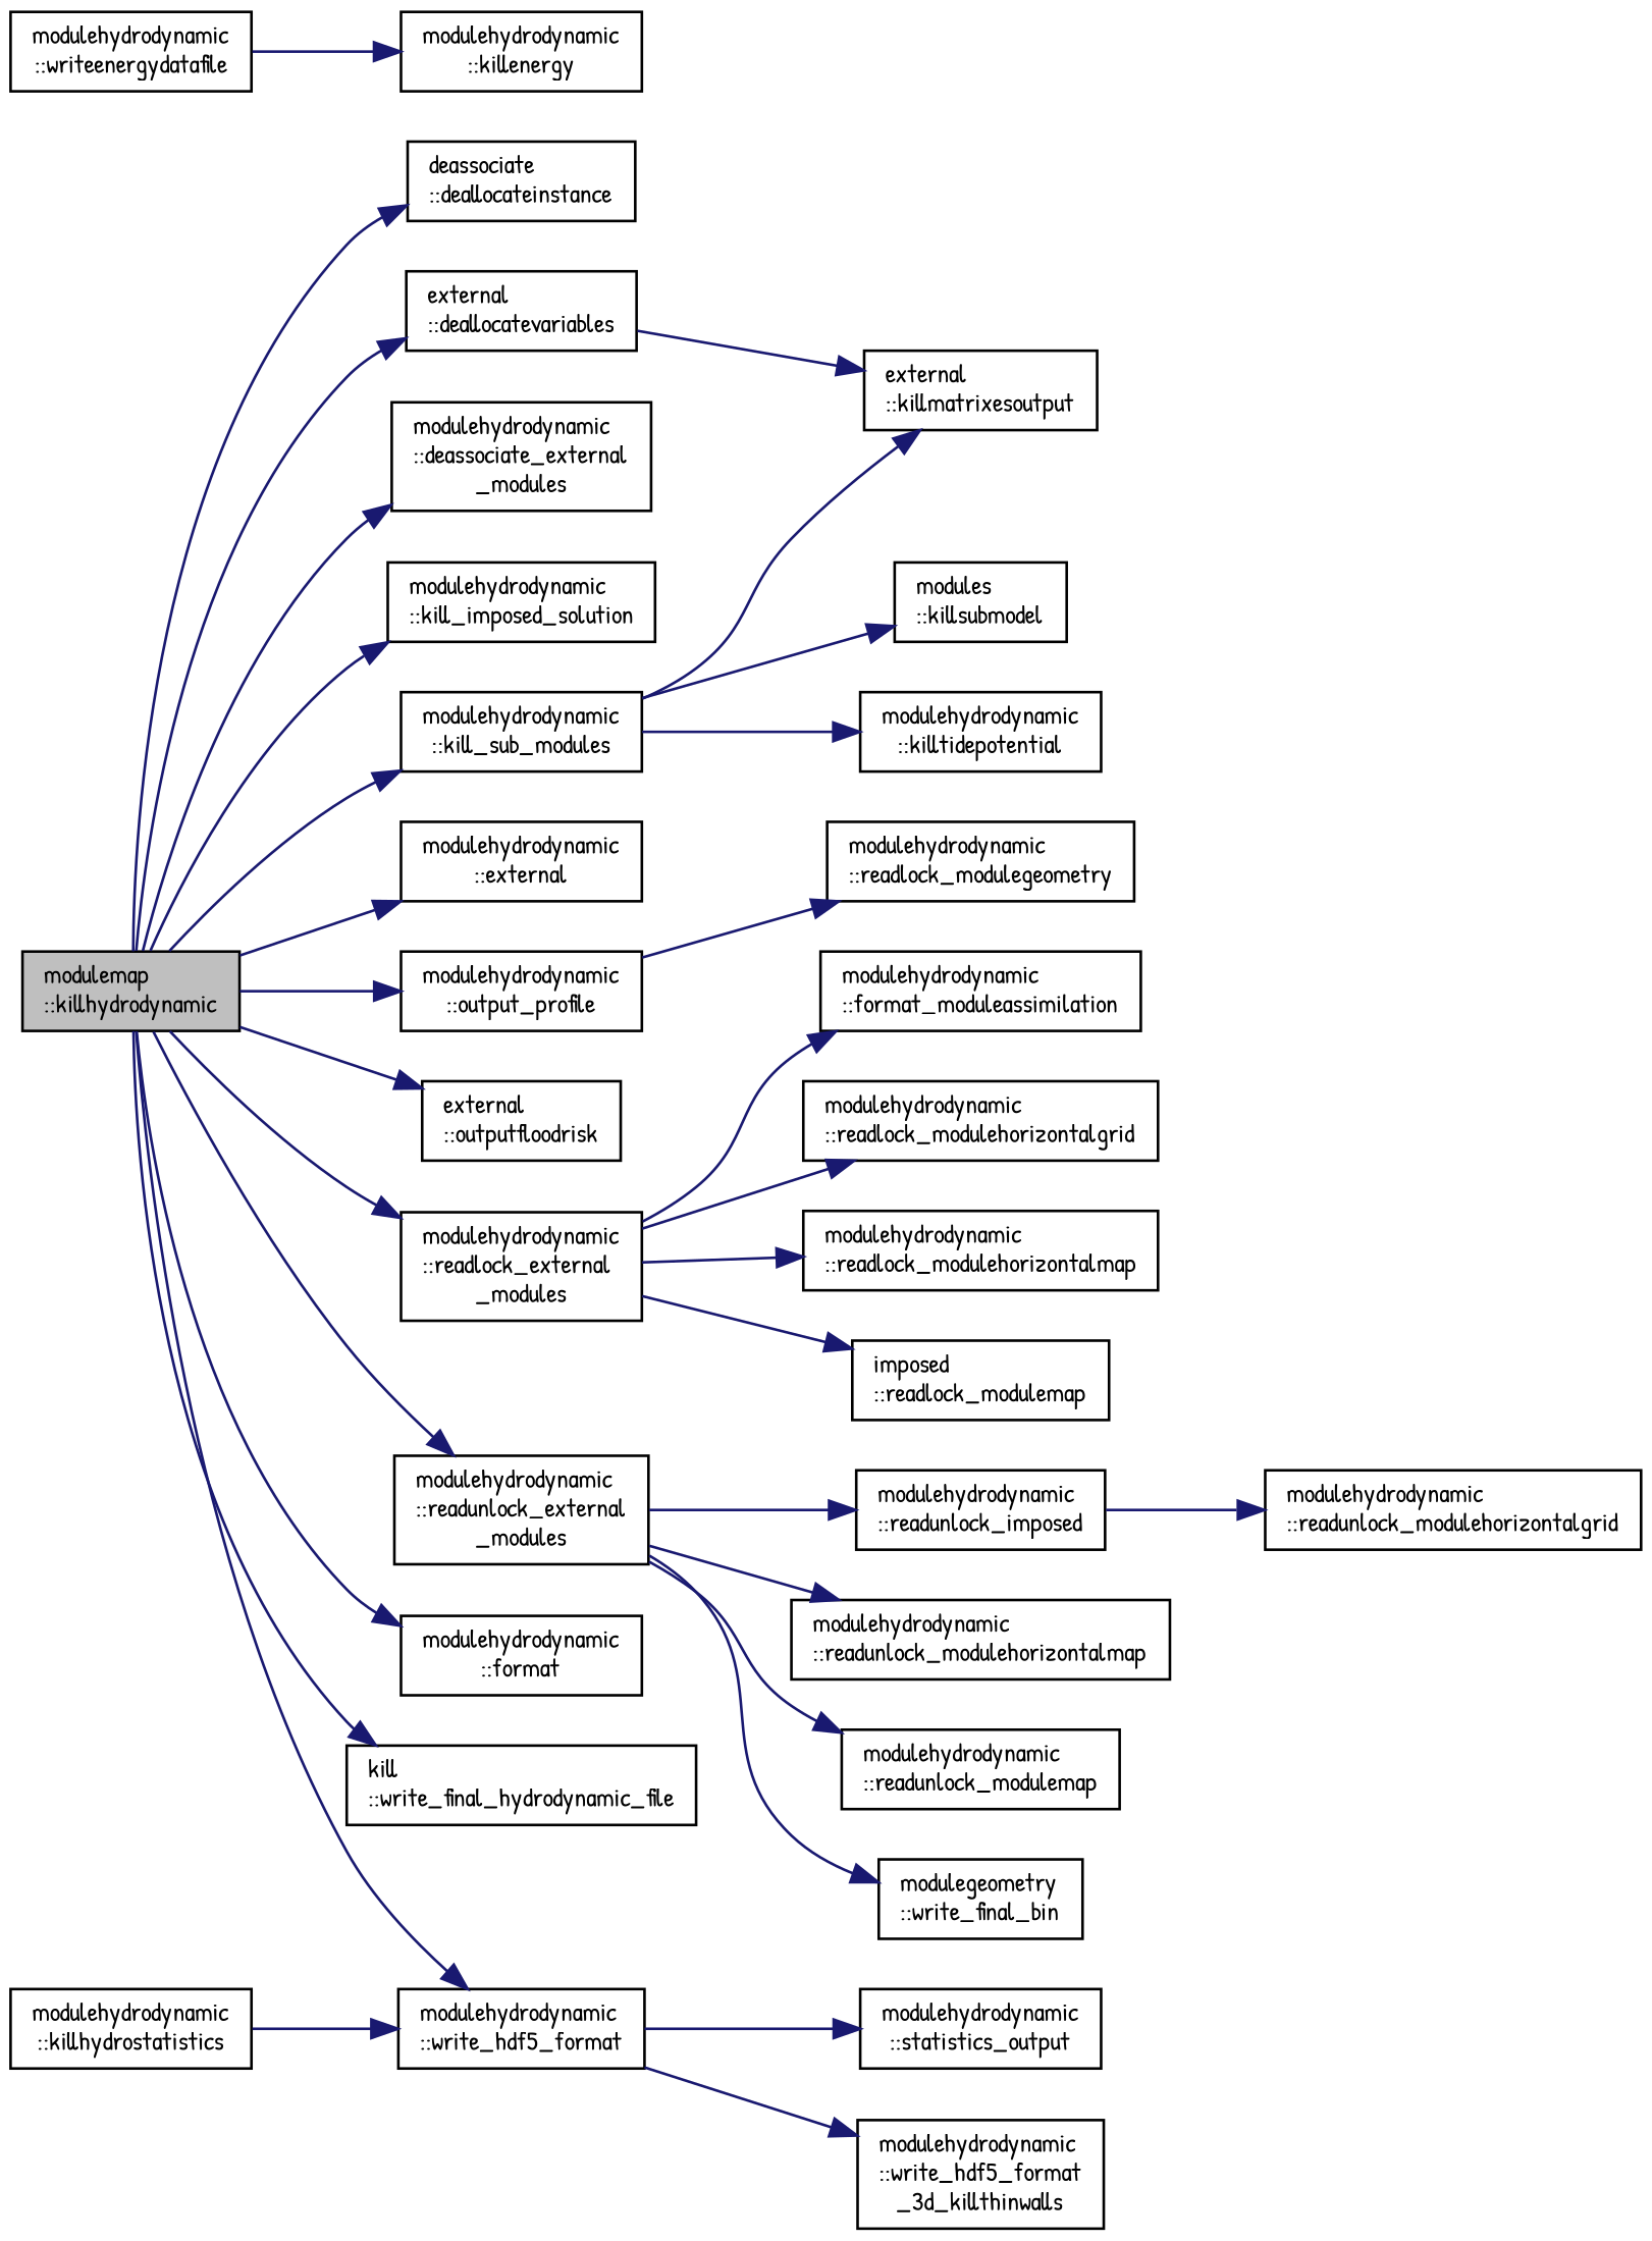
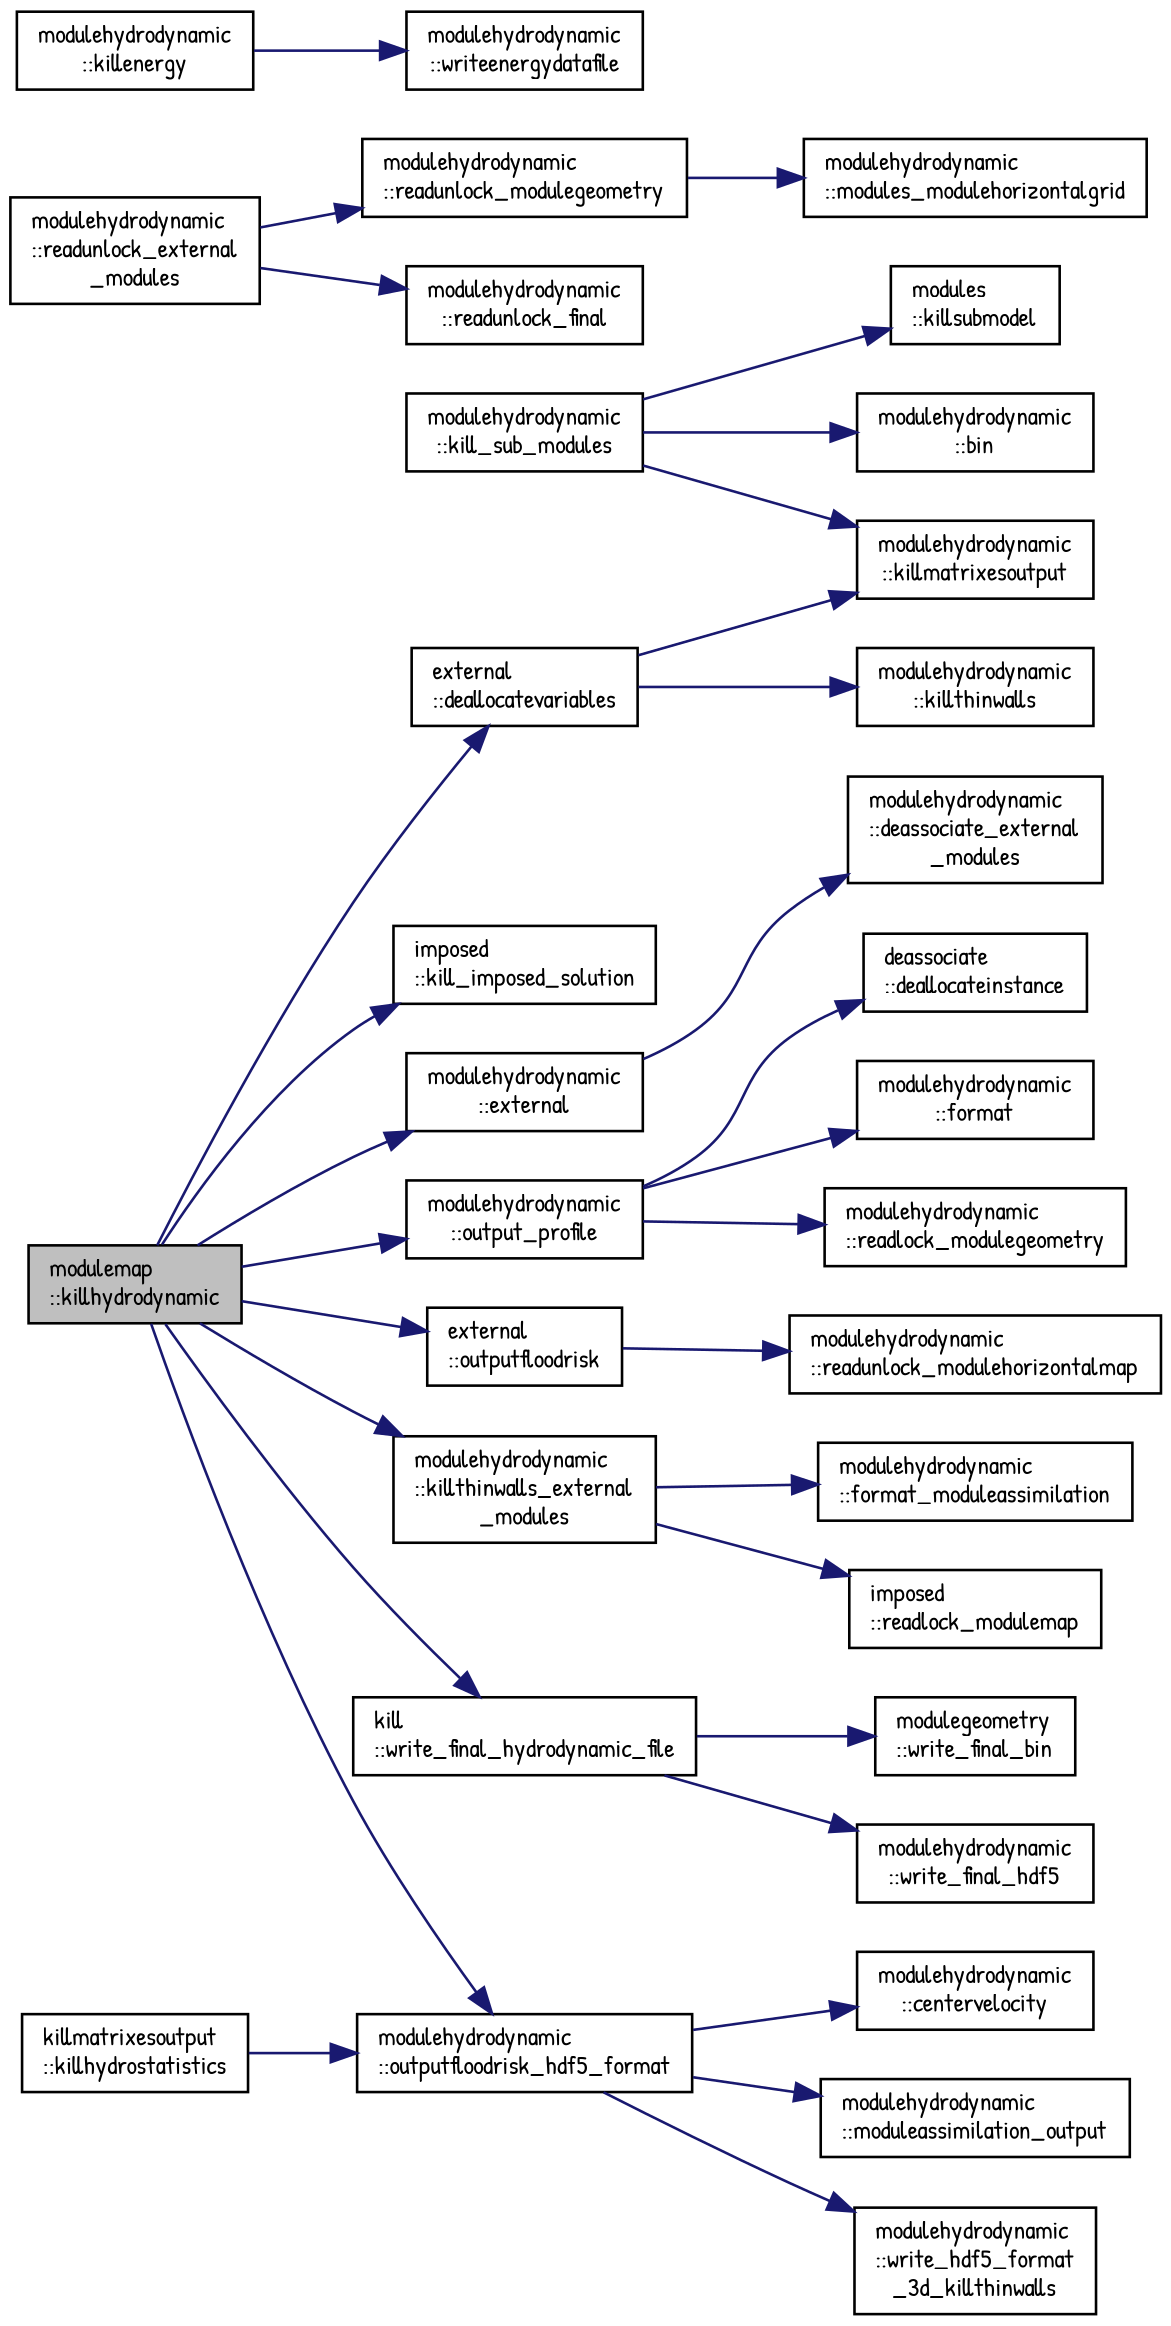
  digraph {
    fontname="Patrick Hand"
    rankdir=LR
    node [color=black fillcolor=white fontname="Patrick Hand" fontsize=10 shape=record style=filled]
    edge [color=midnightblue fontname="Patrick Hand" fontsize=10 labelfontname=Helvetica labelfontsize=10 style=solid]
    n1 [fillcolor=grey75 fontcolor=black height=0.2 label="modulemap\l::killhydrodynamic" width=0.4]
    n2 [height=0.2 label="deassociate\l::deallocateinstance" width=0.4]
    n3 [height=0.2 label="external\l::deallocatevariables" width=0.4]
    n4 [height=0.2 label="modulehydrodynamic\l::deassociate_external\l_modules" width=0.4]
-   n5 [height=0.2 label="modulehydrodynamic\l::kill_imposed_solution" width=0.4]
+   n5 [height=0.2 label="imposed\l::kill_imposed_solution" width=0.4]
    n6 [height=0.2 label="modulehydrodynamic\l::kill_sub_modules" width=0.4]
    n7 [height=0.2 label="modulehydrodynamic\l::external" width=0.4]
    n8 [height=0.2 label="modulehydrodynamic\l::output_profile" width=0.4]
    n9 [height=0.2 label="external\l::outputfloodrisk" width=0.4]
-   n10 [height=0.2 label="modulehydrodynamic\l::readlock_external\l_modules" width=0.4]
+   n10 [height=0.2 label="modulehydrodynamic\l::killthinwalls_external\l_modules" width=0.4]
    n11 [height=0.2 label="modulehydrodynamic\l::readunlock_external\l_modules" width=0.4]
    n12 [height=0.2 label="modulehydrodynamic\l::format" width=0.4]
    n13 [height=0.2 label="kill\l::write_final_hydrodynamic_file" width=0.4]
-   n14 [height=0.2 label="modulehydrodynamic\l::write_hdf5_format" width=0.4]
-   n15 [height=0.2 label="external\l::killmatrixesoutput" width=0.4]
+   n14 [height=0.2 label="modulehydrodynamic\l::outputfloodrisk_hdf5_format" width=0.4]
+   n15 [height=0.2 label="modulehydrodynamic\l::killmatrixesoutput" width=0.4]
+   n16 [height=0.2 label="modulehydrodynamic\l::killthinwalls" width=0.4]
    n17 [height=0.2 label="modules\l::killsubmodel" width=0.4]
-   n18 [height=0.2 label="modulehydrodynamic\l::killtidepotential" width=0.4]
+   n18 [height=0.2 label="modulehydrodynamic\l::bin" width=0.4]
    n19 [height=0.2 label="modulehydrodynamic\l::readlock_modulegeometry" width=0.4]
    n20 [height=0.2 label="modulehydrodynamic\l::format_moduleassimilation" width=0.4]
-   n21 [height=0.2 label="modulehydrodynamic\l::readlock_modulehorizontalgrid" width=0.4]
-   n22 [height=0.2 label="modulehydrodynamic\l::readlock_modulehorizontalmap" width=0.4]
    n23 [height=0.2 label="imposed\l::readlock_modulemap" width=0.4]
-   n24 [height=0.2 label="modulehydrodynamic\l::readunlock_imposed" width=0.4]
+   n24 [height=0.2 label="modulehydrodynamic\l::readunlock_modulegeometry" width=0.4]
    n25 [height=0.2 label="modulehydrodynamic\l::readunlock_modulehorizontalmap" width=0.4]
-   n26 [height=0.2 label="modulehydrodynamic\l::readunlock_modulemap" width=0.4]
+   n26 [height=0.2 label="modulehydrodynamic\l::readunlock_final" width=0.4]
    n27 [height=0.2 label="modulegeometry\l::write_final_bin" width=0.4]
-   n30 [height=0.2 label="modulehydrodynamic\l::statistics_output" width=0.4]
+   n28 [height=0.2 label="modulehydrodynamic\l::write_final_hdf5" width=0.4]
+   n29 [height=0.2 label="modulehydrodynamic\l::centervelocity" width=0.4]
+   n30 [height=0.2 label="modulehydrodynamic\l::moduleassimilation_output" width=0.4]
    n31 [height=0.2 label="modulehydrodynamic\l::write_hdf5_format\l_3d_killthinwalls" width=0.4]
    n32 [height=0.2 label="modulehydrodynamic\l::killenergy" width=0.4]
    n33 [height=0.2 label="modulehydrodynamic\l::writeenergydatafile" width=0.4]
-   n34 [height=0.2 label="modulehydrodynamic\l::readunlock_modulehorizontalgrid" width=0.4]
-   n35 [height=0.2 label="modulehydrodynamic\l::killhydrostatistics" width=0.4]
-   n1 -> n2
+   n34 [height=0.2 label="modulehydrodynamic\l::modules_modulehorizontalgrid" width=0.4]
+   n35 [height=0.2 label="killmatrixesoutput\l::killhydrostatistics" width=0.4]
+   n8 -> n2
    n1 -> n3
-   n1 -> n4
+   n7 -> n4
    n1 -> n5
-   n1 -> n6
    n1 -> n7
    n1 -> n8
    n1 -> n9
    n1 -> n10
-   n1 -> n11
-   n1 -> n12
+   n8 -> n12
    n1 -> n13
    n1 -> n14
    n3 -> n15
+   n3 -> n16
    n6 -> n15
    n6 -> n17
    n6 -> n18
    n8 -> n19
    n10 -> n20
-   n10 -> n21
-   n10 -> n22
    n10 -> n23
    n11 -> n24
-   n11 -> n25
+   n9 -> n25
    n11 -> n26
-   n11 -> n27
+   n13 -> n27
+   n13 -> n28
+   n14 -> n29
    n14 -> n30
    n14 -> n31
    n24 -> n34
-   n33 -> n32
+   n32 -> n33
    n35 -> n14
  }
